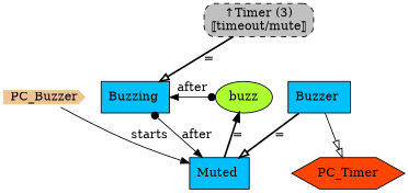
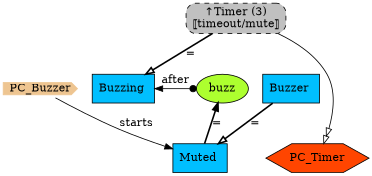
  digraph {
    fontname="DejaVu Serif"
    node [fillcolor=deepskyblue fontname="DejaVu Serif" shape=box style=filled]
    edge [fontname="DejaVu Serif"]
    n1 [label="Buzzing "]
    n2 [fillcolor=greenyellow label=buzz shape=ellipse]
    n3 [color=burlywood2 height=.2 label=PC_Buzzer shape=cds width=.2 fillcolor=""]
    n4 [label="Buzzer "]
    n5 [label="Muted "]
    n6 [fillcolor=gray label="↑Timer (3)\n⟦timeout/mute⟧" shape=rectangle style="rounded,filled,dashed"]
    n7 [fillcolor=orangered label=PC_Timer shape=hexagon]
    subgraph sub_1 {
      rank=same
      n1
      n2
    }
    subgraph sub_2 {
      rank=same
      n3
      n4
    }
-   n1 -> n5 [arrowtail=dot dir=both label=after]
    n2 -> n1 [arrowtail=dot dir=both label=after]
    n3 -> n5 [label=starts]
    n4 -> n5 [arrowhead=onormal label="=" penwidth=2]
    n5 -> n2 [arrowhead=normal label="=" penwidth=2]
    n6 -> n1 [arrowhead=onormal label="=" penwidth=2]
-   n4 -> n7 [arrowhead=normalnormal fillcolor=white label=" "]
+   n6 -> n7 [arrowhead=normalnormal fillcolor=white label=" "]
  }
